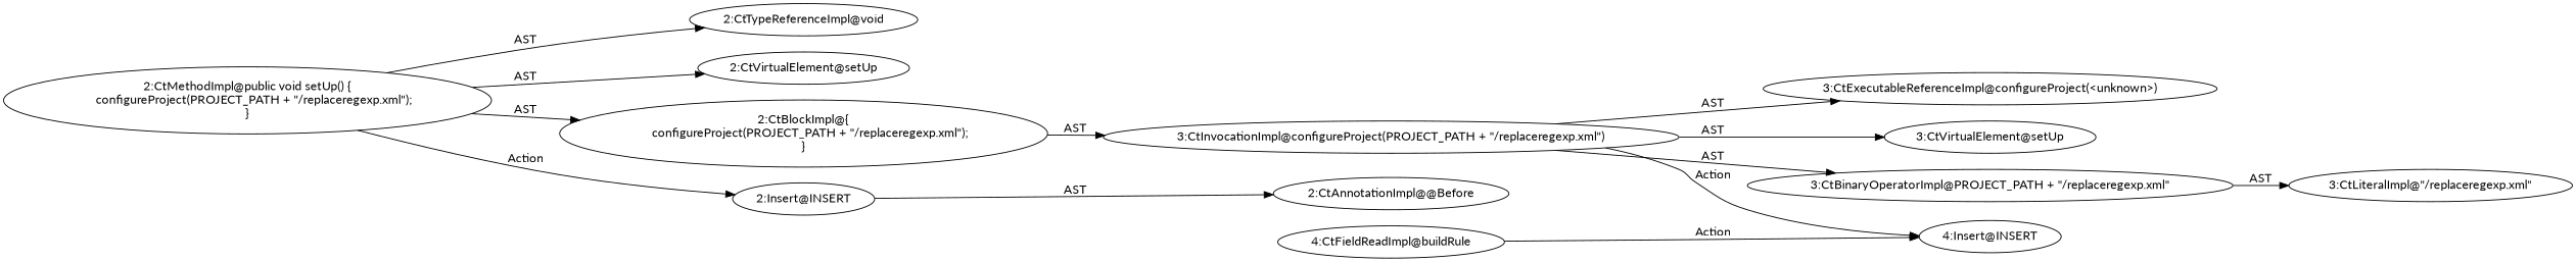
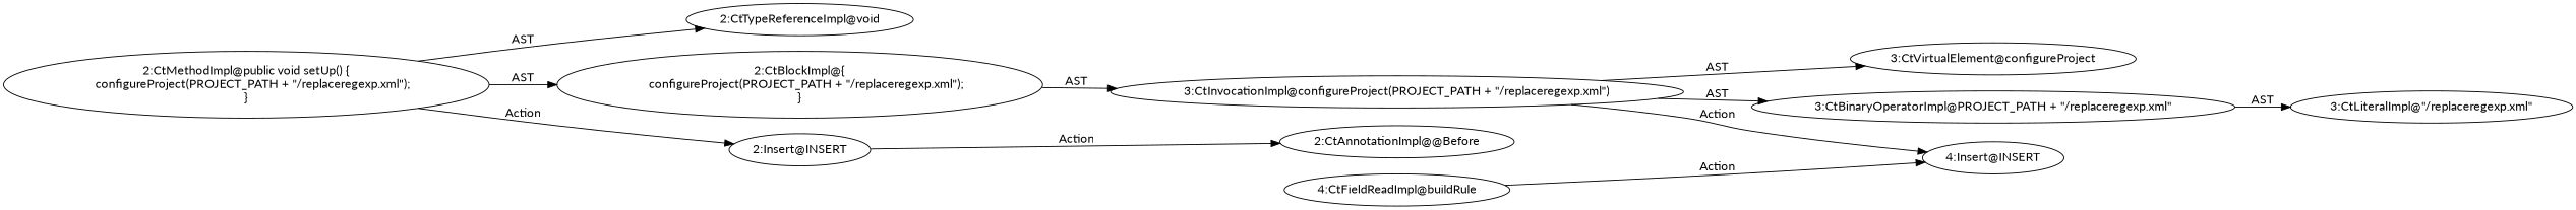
  digraph {
    fontname=Lato
    rankdir=LR
    node [fontname=Lato shape=ellipse]
    edge [fontname=Lato]
    n1 [label="2:CtTypeReferenceImpl@void"]
-   n2 [label="2:CtVirtualElement@setUp"]
-   n3 [label="3:CtExecutableReferenceImpl@configureProject(<unknown>)"]
-   n4 [label="3:CtVirtualElement@setUp"]
+   n4 [label="3:CtVirtualElement@configureProject"]
    n5 [label="3:CtLiteralImpl@\"/replaceregexp.xml\""]
    n6 [label="3:CtBinaryOperatorImpl@PROJECT_PATH + \"/replaceregexp.xml\""]
    n7 [label="3:CtInvocationImpl@configureProject(PROJECT_PATH + \"/replaceregexp.xml\")"]
    n8 [label="4:Insert@INSERT"]
    n9 [label="2:CtBlockImpl@\{\n    configureProject(PROJECT_PATH + \"/replaceregexp.xml\");\n\}"]
    n10 [label="2:CtMethodImpl@public void setUp() \{\n    configureProject(PROJECT_PATH + \"/replaceregexp.xml\");\n\}"]
    n11 [label="2:Insert@INSERT"]
    n12 [label="2:CtAnnotationImpl@@Before"]
    n13 [label="4:CtFieldReadImpl@buildRule"]
    n6 -> n5 [label=AST]
-   n7 -> n3 [label=AST]
    n7 -> n4 [label=AST]
    n7 -> n6 [label=AST]
    n7 -> n8 [label=Action]
    n9 -> n7 [label=AST]
    n10 -> n1 [label=AST]
-   n10 -> n2 [label=AST]
    n10 -> n9 [label=AST]
    n10 -> n11 [label=Action]
-   n11 -> n12 [label=AST]
+   n11 -> n12 [label=Action]
    n13 -> n8 [label=Action]
  }
